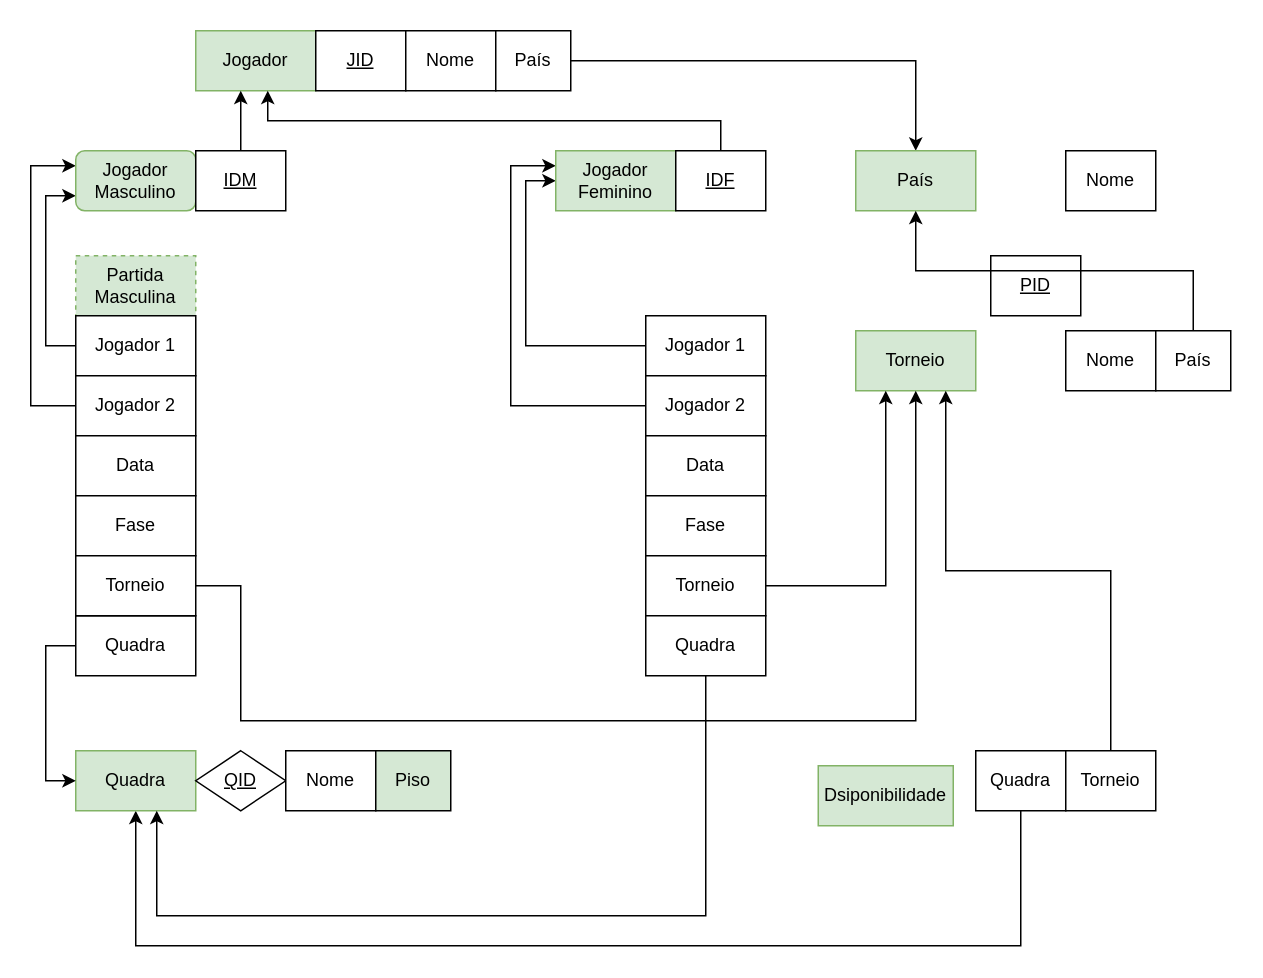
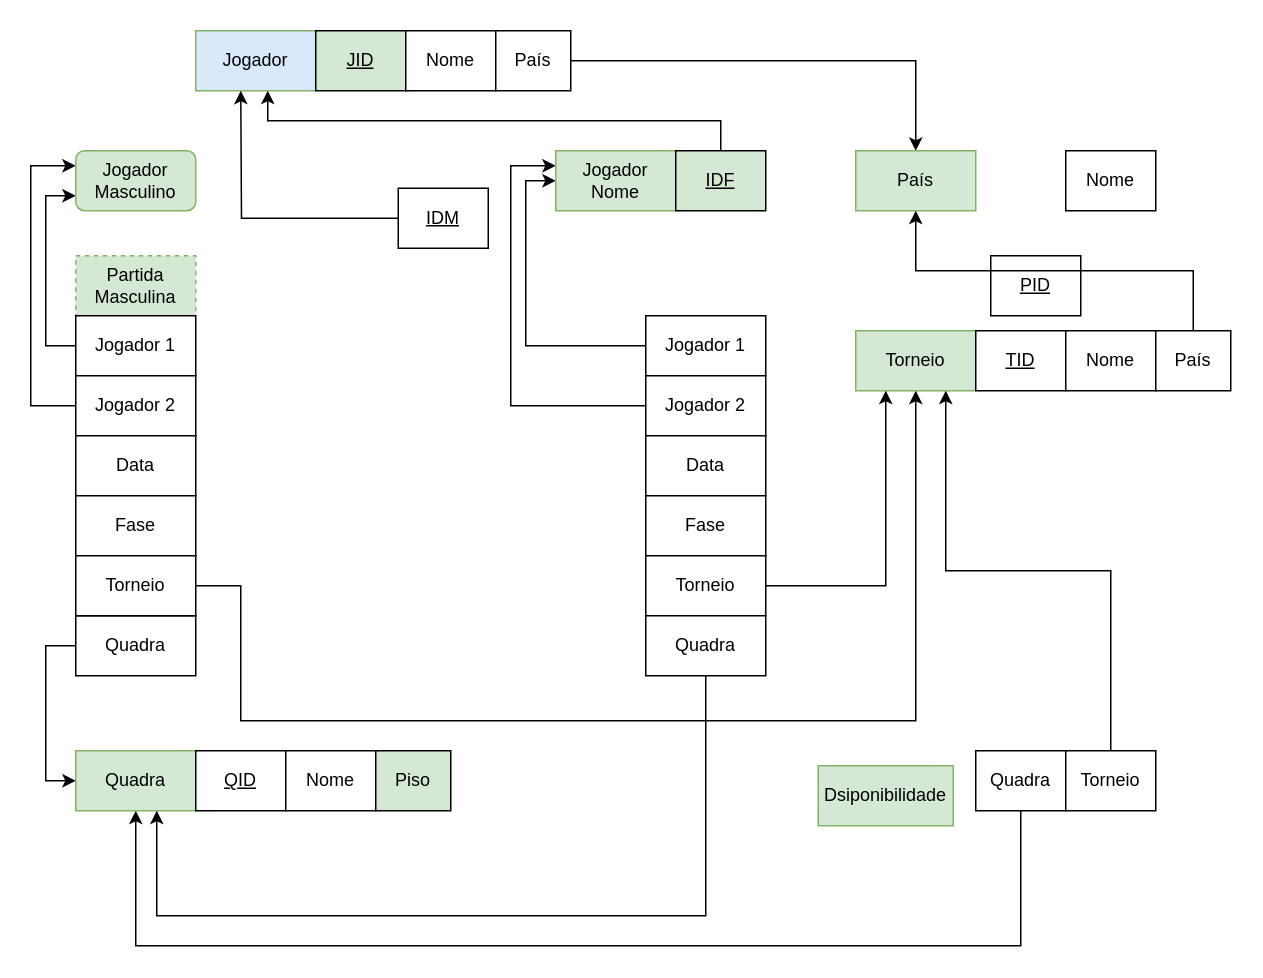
  <mxCell id="0" />
  <mxCell id="1" parent="0" />
- <mxCell id="2" value="Jogador" style="rounded=0;whiteSpace=wrap;html=1;fillColor=#d5e8d4;strokeColor=#82b366;" vertex="1" parent="1"><mxGeometry x="130" width="80" height="40" as="geometry" y="20" /></mxCell>
- <mxCell id="3" value="&lt;u&gt;JID&lt;/u&gt;" style="rounded=0;whiteSpace=wrap;html=1;" vertex="1" parent="1"><mxGeometry x="210" width="60" height="40" as="geometry" y="20" /></mxCell>
+ <mxCell id="2" value="Jogador" style="rounded=0;whiteSpace=wrap;html=1;fillColor=#dae8fc;strokeColor=#82b366;" vertex="1" parent="1"><mxGeometry x="130" width="80" height="40" as="geometry" y="20" /></mxCell>
+ <mxCell id="3" value="&lt;u&gt;JID&lt;/u&gt;" style="rounded=0;whiteSpace=wrap;html=1;fillColor=#d5e8d4;" vertex="1" parent="1"><mxGeometry x="210" width="60" height="40" as="geometry" y="20" /></mxCell>
  <mxCell id="4" value="Nome" style="rounded=0;whiteSpace=wrap;html=1;" vertex="1" parent="1"><mxGeometry x="270" width="60" height="40" as="geometry" y="20" /></mxCell>
  <mxCell id="5" style="edgeStyle=orthogonalEdgeStyle;rounded=0;orthogonalLoop=1;jettySize=auto;html=1;exitX=1;exitY=0.5;exitDx=0;exitDy=0;entryX=0.5;entryY=0;entryDx=0;entryDy=0;" edge="1" parent="1" source="6" target="7"><mxGeometry relative="1" as="geometry" /></mxCell>
  <mxCell id="6" value="País" style="rounded=0;whiteSpace=wrap;html=1;" vertex="1" parent="1"><mxGeometry x="330" width="50" height="40" as="geometry" y="20" /></mxCell>
  <mxCell id="7" value="País" style="rounded=0;whiteSpace=wrap;html=1;fillColor=#d5e8d4;strokeColor=#82b366;" vertex="1" parent="1"><mxGeometry x="570" y="100" width="80" height="40" as="geometry" /></mxCell>
  <mxCell id="8" value="&lt;u&gt;PID&lt;/u&gt;" style="rounded=0;whiteSpace=wrap;html=1;" vertex="1" parent="1"><mxGeometry x="660" y="170" width="60" height="40" as="geometry" /></mxCell>
  <mxCell id="9" value="Nome" style="rounded=0;whiteSpace=wrap;html=1;" vertex="1" parent="1"><mxGeometry x="710" y="100" width="60" height="40" as="geometry" /></mxCell>
  <mxCell id="10" value="Torneio" style="rounded=0;whiteSpace=wrap;html=1;fillColor=#d5e8d4;strokeColor=#82b366;" vertex="1" parent="1"><mxGeometry x="570" y="220" width="80" height="40" as="geometry" /></mxCell>
+ <mxCell id="11" value="&lt;u&gt;TID&lt;/u&gt;" style="rounded=0;whiteSpace=wrap;html=1;" vertex="1" parent="1"><mxGeometry x="650" y="220" width="60" height="40" as="geometry" /></mxCell>
  <mxCell id="12" value="Nome" style="rounded=0;whiteSpace=wrap;html=1;" vertex="1" parent="1"><mxGeometry x="710" y="220" width="60" height="40" as="geometry" /></mxCell>
  <mxCell id="13" style="edgeStyle=orthogonalEdgeStyle;rounded=0;orthogonalLoop=1;jettySize=auto;html=1;exitX=0.5;exitY=0;exitDx=0;exitDy=0;entryX=0.5;entryY=1;entryDx=0;entryDy=0;" edge="1" parent="1" source="14" target="7"><mxGeometry relative="1" as="geometry" /></mxCell>
  <mxCell id="14" value="País" style="rounded=0;whiteSpace=wrap;html=1;" vertex="1" parent="1"><mxGeometry x="770" y="220" width="50" height="40" as="geometry" /></mxCell>
  <mxCell id="15" value="Dsiponibilidade" style="rounded=0;whiteSpace=wrap;html=1;fillColor=#d5e8d4;strokeColor=#82b366;" vertex="1" parent="1"><mxGeometry x="545" y="510" width="90" height="40" as="geometry" /></mxCell>
  <mxCell id="16" style="edgeStyle=orthogonalEdgeStyle;rounded=0;orthogonalLoop=1;jettySize=auto;html=1;exitX=0.5;exitY=1;exitDx=0;exitDy=0;entryX=0.5;entryY=1;entryDx=0;entryDy=0;" edge="1" parent="1" source="17" target="20"><mxGeometry relative="1" as="geometry"><mxPoint x="30" y="540" as="targetPoint" /><Array as="points"><mxPoint x="680" y="630" /><mxPoint x="90" y="630" /></Array></mxGeometry></mxCell>
  <mxCell id="17" value="Quadra" style="rounded=0;whiteSpace=wrap;html=1;" vertex="1" parent="1"><mxGeometry x="650" y="500" width="60" height="40" as="geometry" /></mxCell>
  <mxCell id="18" style="edgeStyle=orthogonalEdgeStyle;rounded=0;orthogonalLoop=1;jettySize=auto;html=1;exitX=0.5;exitY=0;exitDx=0;exitDy=0;entryX=0.75;entryY=1;entryDx=0;entryDy=0;" edge="1" parent="1" source="19" target="10"><mxGeometry relative="1" as="geometry" /></mxCell>
  <mxCell id="19" value="Torneio" style="rounded=0;whiteSpace=wrap;html=1;" vertex="1" parent="1"><mxGeometry x="710" y="500" width="60" height="40" as="geometry" /></mxCell>
  <mxCell id="20" value="Quadra" style="rounded=0;whiteSpace=wrap;html=1;fillColor=#d5e8d4;strokeColor=#82b366;" vertex="1" parent="1"><mxGeometry x="50" y="500" width="80" height="40" as="geometry" /></mxCell>
- <mxCell id="21" value="&lt;u&gt;QID&lt;/u&gt;" style="rhombus;whiteSpace=wrap;html=1;" vertex="1" parent="1"><mxGeometry x="130" y="500" width="60" height="40" as="geometry" /></mxCell>
+ <mxCell id="21" value="&lt;u&gt;QID&lt;/u&gt;" style="rounded=0;whiteSpace=wrap;html=1;" vertex="1" parent="1"><mxGeometry x="130" y="500" width="60" height="40" as="geometry" /></mxCell>
  <mxCell id="22" value="Nome" style="rounded=0;whiteSpace=wrap;html=1;" vertex="1" parent="1"><mxGeometry x="190" y="500" width="60" height="40" as="geometry" /></mxCell>
  <mxCell id="23" value="Piso" style="rounded=0;whiteSpace=wrap;html=1;fillColor=#d5e8d4;" vertex="1" parent="1"><mxGeometry x="250" y="500" width="50" height="40" as="geometry" /></mxCell>
  <mxCell id="24" value="Partida&lt;br&gt;Masculina" style="rounded=0;whiteSpace=wrap;html=1;fillColor=#d5e8d4;strokeColor=#82b366;dashed=1;" vertex="1" parent="1"><mxGeometry x="50" y="170" width="80" height="40" as="geometry" /></mxCell>
  <mxCell id="25" style="edgeStyle=orthogonalEdgeStyle;rounded=0;orthogonalLoop=1;jettySize=auto;html=1;exitX=0;exitY=0.5;exitDx=0;exitDy=0;entryX=0;entryY=0.75;entryDx=0;entryDy=0;" edge="1" parent="1" source="26" target="37"><mxGeometry relative="1" as="geometry" /></mxCell>
  <mxCell id="26" value="Jogador 1" style="rounded=0;whiteSpace=wrap;html=1;" vertex="1" parent="1"><mxGeometry x="50" y="210" width="80" height="40" as="geometry" /></mxCell>
  <mxCell id="27" style="edgeStyle=orthogonalEdgeStyle;rounded=0;orthogonalLoop=1;jettySize=auto;html=1;exitX=0;exitY=0.5;exitDx=0;exitDy=0;entryX=0;entryY=0.25;entryDx=0;entryDy=0;" edge="1" parent="1" source="28" target="37"><mxGeometry relative="1" as="geometry"><Array as="points"><mxPoint x="20" y="270" /><mxPoint x="20" y="110" /></Array></mxGeometry></mxCell>
  <mxCell id="28" value="Jogador 2" style="rounded=0;whiteSpace=wrap;html=1;" vertex="1" parent="1"><mxGeometry x="50" y="250" width="80" height="40" as="geometry" /></mxCell>
  <mxCell id="29" value="Data" style="rounded=0;whiteSpace=wrap;html=1;" vertex="1" parent="1"><mxGeometry x="50" y="290" width="80" height="40" as="geometry" /></mxCell>
  <mxCell id="30" value="Fase" style="rounded=0;whiteSpace=wrap;html=1;" vertex="1" parent="1"><mxGeometry x="50" y="330" width="80" height="40" as="geometry" /></mxCell>
  <mxCell id="31" style="edgeStyle=orthogonalEdgeStyle;rounded=0;orthogonalLoop=1;jettySize=auto;html=1;exitX=0;exitY=0.5;exitDx=0;exitDy=0;entryX=0;entryY=0.5;entryDx=0;entryDy=0;" edge="1" parent="1" source="32" target="41"><mxGeometry relative="1" as="geometry" /></mxCell>
  <mxCell id="32" value="Jogador 1" style="rounded=0;whiteSpace=wrap;html=1;" vertex="1" parent="1"><mxGeometry x="430" y="210" width="80" height="40" as="geometry" /></mxCell>
  <mxCell id="33" style="edgeStyle=orthogonalEdgeStyle;rounded=0;orthogonalLoop=1;jettySize=auto;html=1;exitX=0;exitY=0.5;exitDx=0;exitDy=0;entryX=0;entryY=0.25;entryDx=0;entryDy=0;" edge="1" parent="1" source="34" target="41"><mxGeometry relative="1" as="geometry"><Array as="points"><mxPoint x="340" y="270" /><mxPoint x="340" y="110" /></Array></mxGeometry></mxCell>
  <mxCell id="34" value="Jogador 2" style="rounded=0;whiteSpace=wrap;html=1;" vertex="1" parent="1"><mxGeometry x="430" y="250" width="80" height="40" as="geometry" /></mxCell>
  <mxCell id="35" value="Data" style="rounded=0;whiteSpace=wrap;html=1;" vertex="1" parent="1"><mxGeometry x="430" y="290" width="80" height="40" as="geometry" /></mxCell>
  <mxCell id="36" value="Fase" style="rounded=0;whiteSpace=wrap;html=1;" vertex="1" parent="1"><mxGeometry x="430" y="330" width="80" height="40" as="geometry" /></mxCell>
  <mxCell id="37" value="Jogador&lt;br&gt;Masculino" style="whiteSpace=wrap;html=1;fillColor=#d5e8d4;strokeColor=#82b366;rounded=1;" vertex="1" parent="1"><mxGeometry x="50" y="100" width="80" height="40" as="geometry" /></mxCell>
  <mxCell id="38" style="edgeStyle=orthogonalEdgeStyle;rounded=0;orthogonalLoop=1;jettySize=auto;html=1;" edge="1" parent="1" source="39"><mxGeometry relative="1" as="geometry"><mxPoint x="160" y="60" as="targetPoint" /></mxGeometry></mxCell>
- <mxCell id="39" value="&lt;u&gt;IDM&lt;/u&gt;" style="rounded=0;whiteSpace=wrap;html=1;" vertex="1" parent="1"><mxGeometry x="130" y="100" width="60" height="40" as="geometry" /></mxCell>
+ <mxCell id="39" value="&lt;u&gt;IDM&lt;/u&gt;" style="rounded=0;whiteSpace=wrap;html=1;" vertex="1" parent="1"><mxGeometry x="265" y="125" width="60" height="40" as="geometry" /></mxCell>
  <mxCell id="40" style="edgeStyle=orthogonalEdgeStyle;rounded=0;orthogonalLoop=1;jettySize=auto;html=1;exitX=0.5;exitY=0;exitDx=0;exitDy=0;" edge="1" parent="1" source="41"><mxGeometry relative="1" as="geometry"><mxPoint x="178" y="60" as="targetPoint" /><Array as="points"><mxPoint x="480" y="100" /><mxPoint x="480" y="80" /><mxPoint x="178" y="80" /></Array></mxGeometry></mxCell>
- <mxCell id="41" value="Jogador&lt;br&gt;Feminino" style="rounded=0;whiteSpace=wrap;html=1;fillColor=#d5e8d4;strokeColor=#82b366;" vertex="1" parent="1"><mxGeometry x="370" y="100" width="80" height="40" as="geometry" /></mxCell>
- <mxCell id="42" value="&lt;u&gt;IDF&lt;/u&gt;" style="rounded=0;whiteSpace=wrap;html=1;" vertex="1" parent="1"><mxGeometry x="450" y="100" width="60" height="40" as="geometry" /></mxCell>
+ <mxCell id="41" value="Jogador&lt;br&gt;Nome" style="rounded=0;whiteSpace=wrap;html=1;fillColor=#d5e8d4;strokeColor=#82b366;" vertex="1" parent="1"><mxGeometry x="370" y="100" width="80" height="40" as="geometry" /></mxCell>
+ <mxCell id="42" value="&lt;u&gt;IDF&lt;/u&gt;" style="rounded=0;whiteSpace=wrap;html=1;fillColor=#d5e8d4;" vertex="1" parent="1"><mxGeometry x="450" y="100" width="60" height="40" as="geometry" /></mxCell>
  <mxCell id="43" style="edgeStyle=orthogonalEdgeStyle;rounded=0;orthogonalLoop=1;jettySize=auto;html=1;exitX=0;exitY=0.5;exitDx=0;exitDy=0;entryX=0;entryY=0.5;entryDx=0;entryDy=0;" edge="1" parent="1" source="44" target="20"><mxGeometry relative="1" as="geometry" /></mxCell>
  <mxCell id="44" value="Quadra" style="rounded=0;whiteSpace=wrap;html=1;" vertex="1" parent="1"><mxGeometry x="50" y="410" width="80" height="40" as="geometry" /></mxCell>
  <mxCell id="45" style="edgeStyle=orthogonalEdgeStyle;rounded=0;orthogonalLoop=1;jettySize=auto;html=1;exitX=1;exitY=0.5;exitDx=0;exitDy=0;" edge="1" parent="1" source="46"><mxGeometry relative="1" as="geometry"><mxPoint x="610" y="260" as="targetPoint" /><Array as="points"><mxPoint x="160" y="390" /><mxPoint x="160" y="480" /><mxPoint x="610" y="480" /></Array></mxGeometry></mxCell>
  <mxCell id="46" value="Torneio" style="rounded=0;whiteSpace=wrap;html=1;" vertex="1" parent="1"><mxGeometry x="50" y="370" width="80" height="40" as="geometry" /></mxCell>
  <mxCell id="47" style="edgeStyle=orthogonalEdgeStyle;rounded=0;orthogonalLoop=1;jettySize=auto;html=1;exitX=1;exitY=0.5;exitDx=0;exitDy=0;entryX=0.25;entryY=1;entryDx=0;entryDy=0;" edge="1" parent="1" source="48" target="10"><mxGeometry relative="1" as="geometry" /></mxCell>
  <mxCell id="48" value="Torneio" style="rounded=0;whiteSpace=wrap;html=1;" vertex="1" parent="1"><mxGeometry x="430" y="370" width="80" height="40" as="geometry" /></mxCell>
  <mxCell id="49" style="edgeStyle=orthogonalEdgeStyle;rounded=0;orthogonalLoop=1;jettySize=auto;html=1;exitX=0.5;exitY=1;exitDx=0;exitDy=0;" edge="1" parent="1" source="50"><mxGeometry relative="1" as="geometry"><mxPoint x="104" y="540" as="targetPoint" /><Array as="points"><mxPoint x="470" y="610" /><mxPoint x="104" y="610" /></Array></mxGeometry></mxCell>
  <mxCell id="50" value="Quadra" style="rounded=0;whiteSpace=wrap;html=1;" vertex="1" parent="1"><mxGeometry x="430" y="410" width="80" height="40" as="geometry" /></mxCell>
